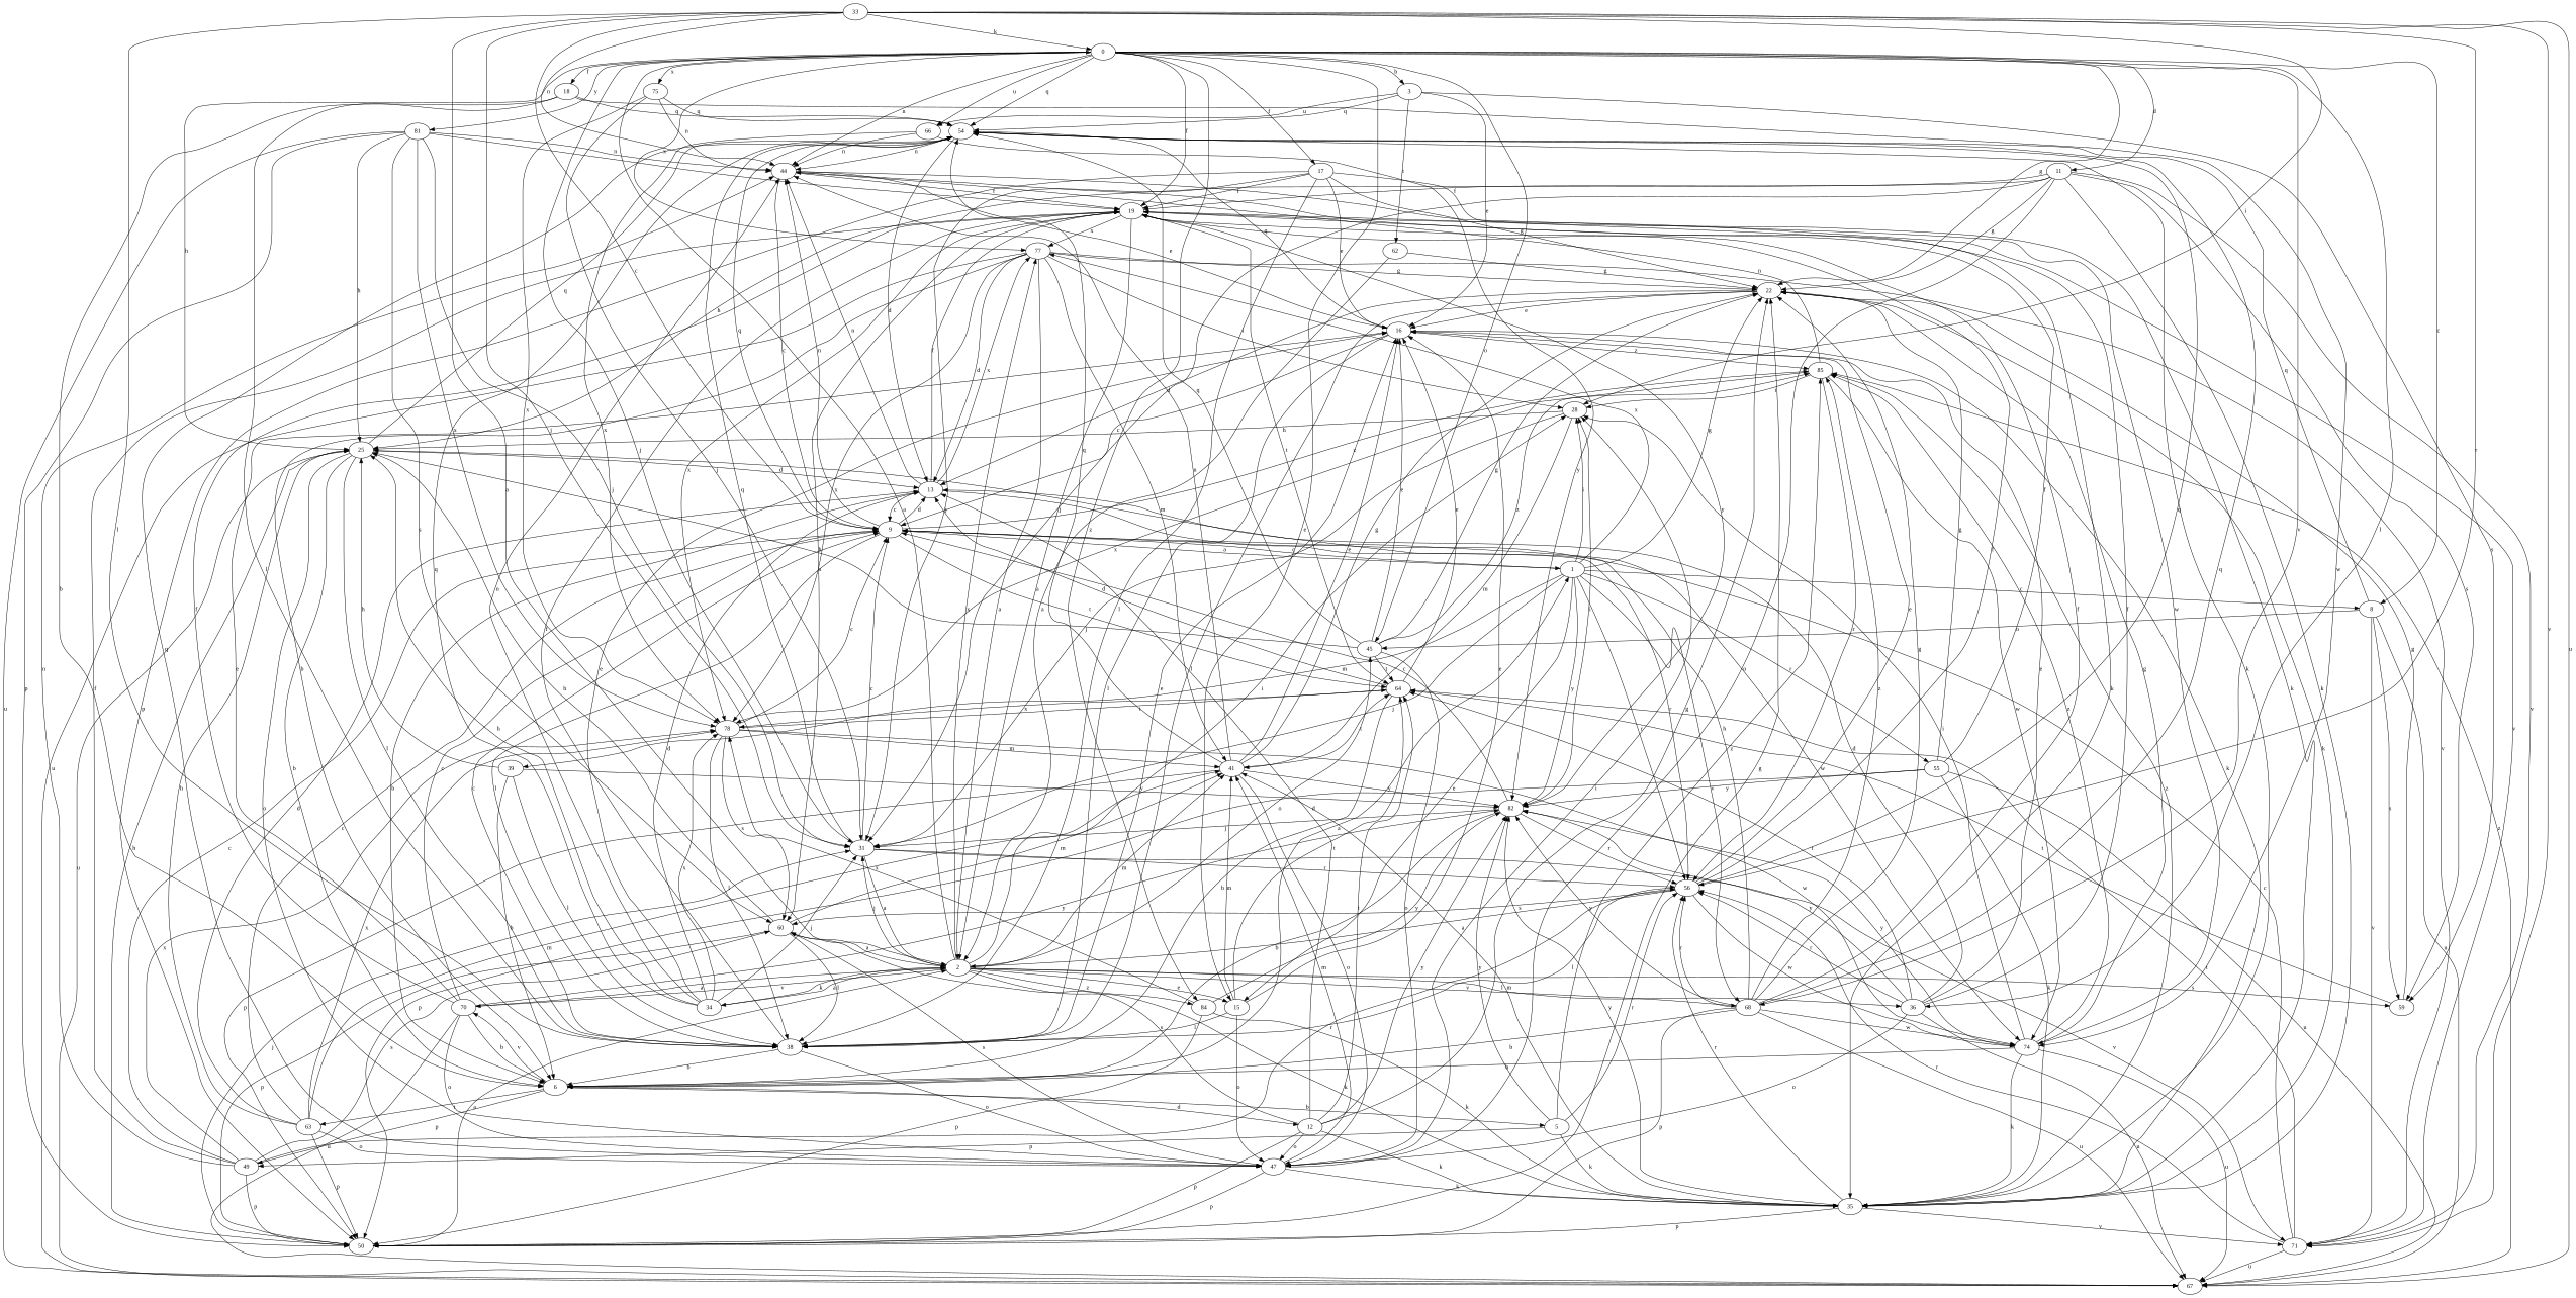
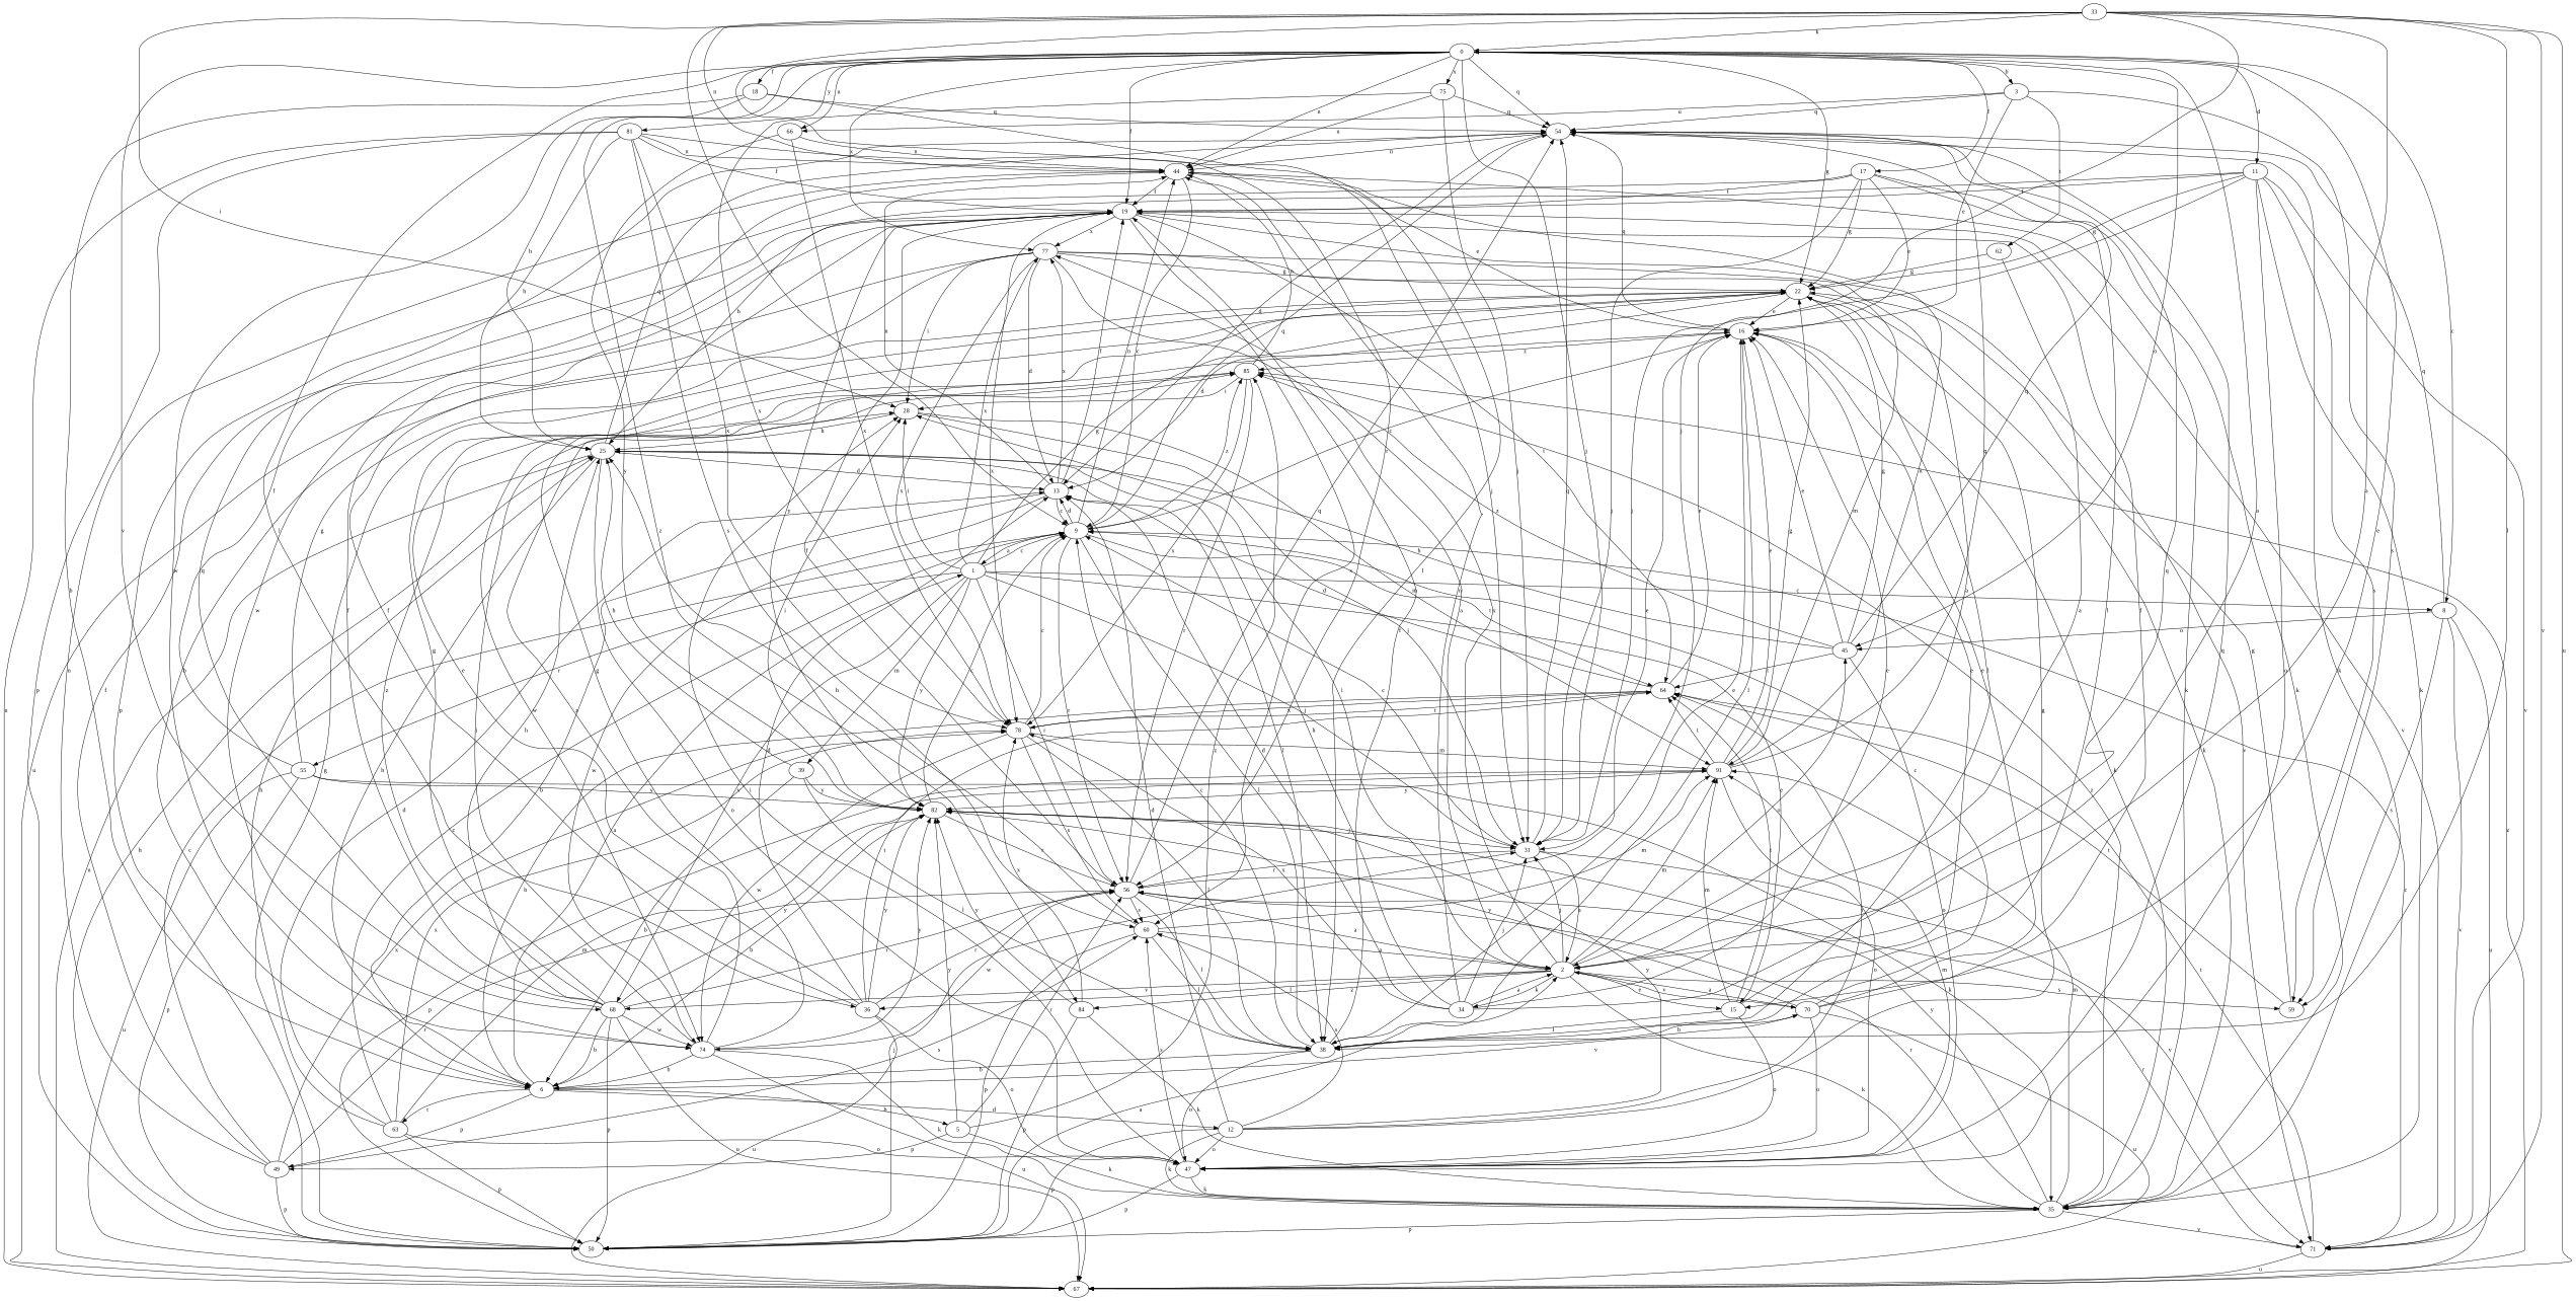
  strict digraph {
    fontname="Liberation Serif"
    node [fontname="Liberation Serif"]
    edge [fontname="Liberation Serif"]
    0
    3
    8
    11
    15
    17
    18
    19
    22
    25
    31
    36
    44
    45
    54
    66
    68
    75
    77
    81
    84
    59
    16
    62
    67
    71
    35
    47
-   41
+   41 [label=91]
    38
    64
    50
    6
    74
    82
    2
    60
    78
    13
    9
    56
    33
    28
    85
    1
    39
    55
    34
    70
    5
    49
    12
    63
    0 -> 3 [label=b]
    0 -> 8 [label=c]
    0 -> 11 [label=d]
    0 -> 15 [label=e]
    0 -> 17 [label=f]
    0 -> 18 [label=f]
    0 -> 19 [label=f]
    0 -> 22 [label=g]
    0 -> 25 [label=h]
    0 -> 31 [label=j]
    0 -> 36 [label=l]
    0 -> 44 [label=n]
    0 -> 45 [label=o]
    0 -> 54 [label=q]
    0 -> 66 [label=u]
    0 -> 68 [label=v]
    0 -> 75 [label=x]
    0 -> 77 [label=x]
    0 -> 81 [label=y]
    0 -> 84 [label=z]
    3 -> 54 [label=q]
    3 -> 66 [label=u]
    3 -> 59 [label=s]
    3 -> 16 [label=e]
    3 -> 62 [label=t]
    8 -> 45 [label=o]
    8 -> 54 [label=q]
    8 -> 59 [label=s]
    8 -> 67 [label=u]
    8 -> 71 [label=v]
    11 -> 19 [label=f]
    11 -> 22 [label=g]
    11 -> 25 [label=h]
    11 -> 31 [label=j]
    11 -> 59 [label=s]
    11 -> 71 [label=v]
    11 -> 35 [label=k]
    11 -> 47 [label=o]
    15 -> 16 [label=e]
    15 -> 47 [label=o]
    15 -> 41 [label=m]
    15 -> 38 [label=l]
    15 -> 64 [label=t]
    17 -> 19 [label=f]
    17 -> 22 [label=g]
    17 -> 31 [label=j]
    17 -> 16 [label=e]
    17 -> 35 [label=k]
    17 -> 38 [label=l]
    17 -> 50 [label=p]
    18 -> 54 [label=q]
    18 -> 38 [label=l]
    18 -> 6 [label=b]
    18 -> 74 [label=w]
    19 -> 77 [label=x]
    19 -> 71 [label=v]
    19 -> 64 [label=t]
    19 -> 82 [label=y]
    19 -> 2 [label=a]
    19 -> 60 [label=s]
    19 -> 78 [label=x]
    22 -> 16 [label=e]
    22 -> 35 [label=k]
    22 -> 38 [label=l]
    22 -> 13 [label=d]
    25 -> 54 [label=q]
    25 -> 67 [label=u]
    25 -> 47 [label=o]
    25 -> 38 [label=l]
    25 -> 6 [label=b]
    25 -> 13 [label=d]
    31 -> 54 [label=q]
    31 -> 71 [label=v]
    31 -> 2 [label=a]
    31 -> 9 [label=c]
    31 -> 56 [label=r]
    36 -> 19 [label=f]
    36 -> 16 [label=e]
    36 -> 67 [label=u]
    36 -> 47 [label=o]
    36 -> 64 [label=t]
    36 -> 82 [label=y]
    36 -> 13 [label=d]
    36 -> 56 [label=r]
    44 -> 19 [label=f]
    44 -> 16 [label=e]
    44 -> 35 [label=k]
    44 -> 74 [label=w]
    44 -> 9 [label=c]
    45 -> 22 [label=g]
    45 -> 25 [label=h]
    45 -> 54 [label=q]
    45 -> 16 [label=e]
    45 -> 47 [label=o]
    45 -> 64 [label=t]
    45 -> 85 [label=z]
    54 -> 44 [label=n]
    54 -> 35 [label=k]
    54 -> 13 [label=d]
    66 -> 44 [label=n]
    66 -> 82 [label=y]
    66 -> 78 [label=x]
    68 -> 19 [label=f]
    68 -> 22 [label=g]
    68 -> 25 [label=h]
    68 -> 54 [label=q]
    68 -> 67 [label=u]
    68 -> 50 [label=p]
    68 -> 6 [label=b]
    68 -> 74 [label=w]
    68 -> 82 [label=y]
    68 -> 56 [label=r]
    68 -> 85 [label=z]
    75 -> 31 [label=j]
    75 -> 44 [label=n]
    75 -> 54 [label=q]
    75 -> 78 [label=x]
    77 -> 22 [label=g]
    77 -> 67 [label=u]
    77 -> 71 [label=v]
    77 -> 41 [label=m]
    77 -> 6 [label=b]
    77 -> 2 [label=a]
    77 -> 78 [label=x]
    77 -> 13 [label=d]
    77 -> 28 [label=i]
    81 -> 19 [label=f]
    81 -> 25 [label=h]
    81 -> 31 [label=j]
    81 -> 44 [label=n]
    81 -> 67 [label=u]
    81 -> 50 [label=p]
    81 -> 60 [label=s]
    81 -> 78 [label=x]
    84 -> 35 [label=k]
    84 -> 50 [label=p]
    84 -> 82 [label=y]
    84 -> 78 [label=x]
    59 -> 22 [label=g]
    59 -> 64 [label=t]
    16 -> 54 [label=q]
    16 -> 35 [label=k]
    16 -> 38 [label=l]
    16 -> 9 [label=c]
    16 -> 85 [label=z]
    62 -> 22 [label=g]
    62 -> 2 [label=a]
    67 -> 85 [label=z]
    71 -> 67 [label=u]
    71 -> 64 [label=t]
    71 -> 9 [label=c]
    71 -> 56 [label=r]
    35 -> 71 [label=v]
    35 -> 41 [label=m]
    35 -> 50 [label=p]
    35 -> 82 [label=y]
    35 -> 56 [label=r]
    35 -> 85 [label=z]
    47 -> 54 [label=q]
    47 -> 35 [label=k]
    47 -> 41 [label=m]
    47 -> 50 [label=p]
    47 -> 60 [label=s]
    47 -> 28 [label=i]
    41 -> 22 [label=g]
    41 -> 44 [label=n]
    41 -> 54 [label=q]
    41 -> 16 [label=e]
    41 -> 47 [label=o]
    41 -> 64 [label=t]
    41 -> 50 [label=p]
    41 -> 82 [label=y]
    38 -> 19 [label=f]
    38 -> 16 [label=e]
    38 -> 47 [label=o]
    38 -> 6 [label=b]
    38 -> 9 [label=c]
    64 -> 16 [label=e]
    64 -> 6 [label=b]
    64 -> 78 [label=x]
    64 -> 13 [label=d]
    50 -> 22 [label=g]
    50 -> 25 [label=h]
    50 -> 31 [label=j]
    50 -> 2 [label=a]
    6 -> 1 [label=a]
    6 -> 70 [label=v]
    6 -> 5 [label=b]
    6 -> 49 [label=p]
    6 -> 12 [label=d]
    6 -> 63 [label=t]
    74 -> 22 [label=g]
    74 -> 67 [label=u]
    74 -> 35 [label=k]
    74 -> 6 [label=b]
    74 -> 82 [label=y]
    74 -> 28 [label=i]
    74 -> 85 [label=z]
    82 -> 31 [label=j]
    82 -> 6 [label=b]
    82 -> 9 [label=c]
    82 -> 56 [label=r]
    82 -> 28 [label=i]
    2 -> 0 [label=a]
    2 -> 15 [label=e]
    2 -> 31 [label=j]
    2 -> 36 [label=l]
    2 -> 45 [label=o]
    2 -> 68 [label=v]
    2 -> 77 [label=x]
    2 -> 84 [label=z]
    2 -> 59 [label=s]
    2 -> 35 [label=k]
    2 -> 41 [label=m]
    2 -> 28 [label=i]
    2 -> 34 [label=k]
    2 -> 70 [label=v]
    60 -> 25 [label=h]
    60 -> 41 [label=m]
    60 -> 38 [label=l]
    60 -> 50 [label=p]
    60 -> 2 [label=a]
    78 -> 41 [label=m]
    78 -> 38 [label=l]
    78 -> 64 [label=t]
    78 -> 74 [label=w]
    78 -> 60 [label=s]
    78 -> 9 [label=c]
    13 -> 19 [label=f]
    13 -> 44 [label=n]
    13 -> 77 [label=x]
    13 -> 6 [label=b]
    13 -> 74 [label=w]
    13 -> 9 [label=c]
    9 -> 44 [label=n]
    9 -> 54 [label=q]
    9 -> 38 [label=l]
    9 -> 64 [label=t]
    9 -> 13 [label=d]
    9 -> 56 [label=r]
    9 -> 85 [label=z]
    9 -> 1 [label=a]
    56 -> 19 [label=f]
    56 -> 54 [label=q]
    56 -> 16 [label=e]
    56 -> 38 [label=l]
    56 -> 74 [label=w]
    56 -> 2 [label=a]
    56 -> 60 [label=s]
    33 -> 0 [label=k]
    33 -> 31 [label=j]
    33 -> 44 [label=n]
    33 -> 67 [label=u]
    33 -> 71 [label=v]
    33 -> 38 [label=l]
    33 -> 2 [label=a]
    33 -> 9 [label=c]
    33 -> 56 [label=r]
    33 -> 28 [label=i]
    28 -> 25 [label=h]
    28 -> 31 [label=j]
    28 -> 41 [label=m]
    85 -> 44 [label=n]
    85 -> 74 [label=w]
    85 -> 78 [label=x]
    85 -> 56 [label=r]
    85 -> 28 [label=i]
    1 -> 8 [label=c]
    1 -> 15 [label=e]
    1 -> 22 [label=g]
    1 -> 31 [label=j]
    1 -> 68 [label=v]
    1 -> 77 [label=x]
    1 -> 82 [label=y]
    1 -> 9 [label=c]
    1 -> 56 [label=r]
    1 -> 28 [label=i]
    1 -> 39 [label=m]
    1 -> 55 [label=r]
    39 -> 25 [label=h]
    39 -> 38 [label=l]
    39 -> 6 [label=b]
    39 -> 82 [label=y]
    55 -> 19 [label=f]
    55 -> 22 [label=g]
    55 -> 67 [label=u]
    55 -> 35 [label=k]
    55 -> 50 [label=p]
    55 -> 82 [label=y]
    34 -> 25 [label=h]
    34 -> 31 [label=j]
    34 -> 44 [label=n]
    34 -> 54 [label=q]
    34 -> 16 [label=e]
    34 -> 2 [label=a]
    34 -> 78 [label=x]
    34 -> 13 [label=d]
    70 -> 19 [label=f]
    70 -> 16 [label=e]
    70 -> 67 [label=u]
    70 -> 47 [label=o]
-   70 -> 6 [label=b]
+   70 -> 38 [label=b]
    70 -> 82 [label=y]
    70 -> 2 [label=a]
    70 -> 9 [label=c]
    5 -> 35 [label=k]
    5 -> 82 [label=y]
    5 -> 56 [label=r]
    5 -> 85 [label=z]
    5 -> 49 [label=p]
    49 -> 19 [label=f]
    49 -> 44 [label=n]
    49 -> 50 [label=p]
    49 -> 60 [label=s]
    49 -> 78 [label=x]
    49 -> 9 [label=c]
    49 -> 56 [label=r]
    12 -> 22 [label=g]
    12 -> 35 [label=k]
    12 -> 47 [label=o]
    12 -> 64 [label=t]
    12 -> 50 [label=p]
    12 -> 82 [label=y]
    12 -> 60 [label=s]
    12 -> 13 [label=d]
    63 -> 25 [label=h]
    63 -> 47 [label=o]
    63 -> 41 [label=m]
    63 -> 50 [label=p]
    63 -> 78 [label=x]
    63 -> 13 [label=d]
    63 -> 9 [label=c]
  }
